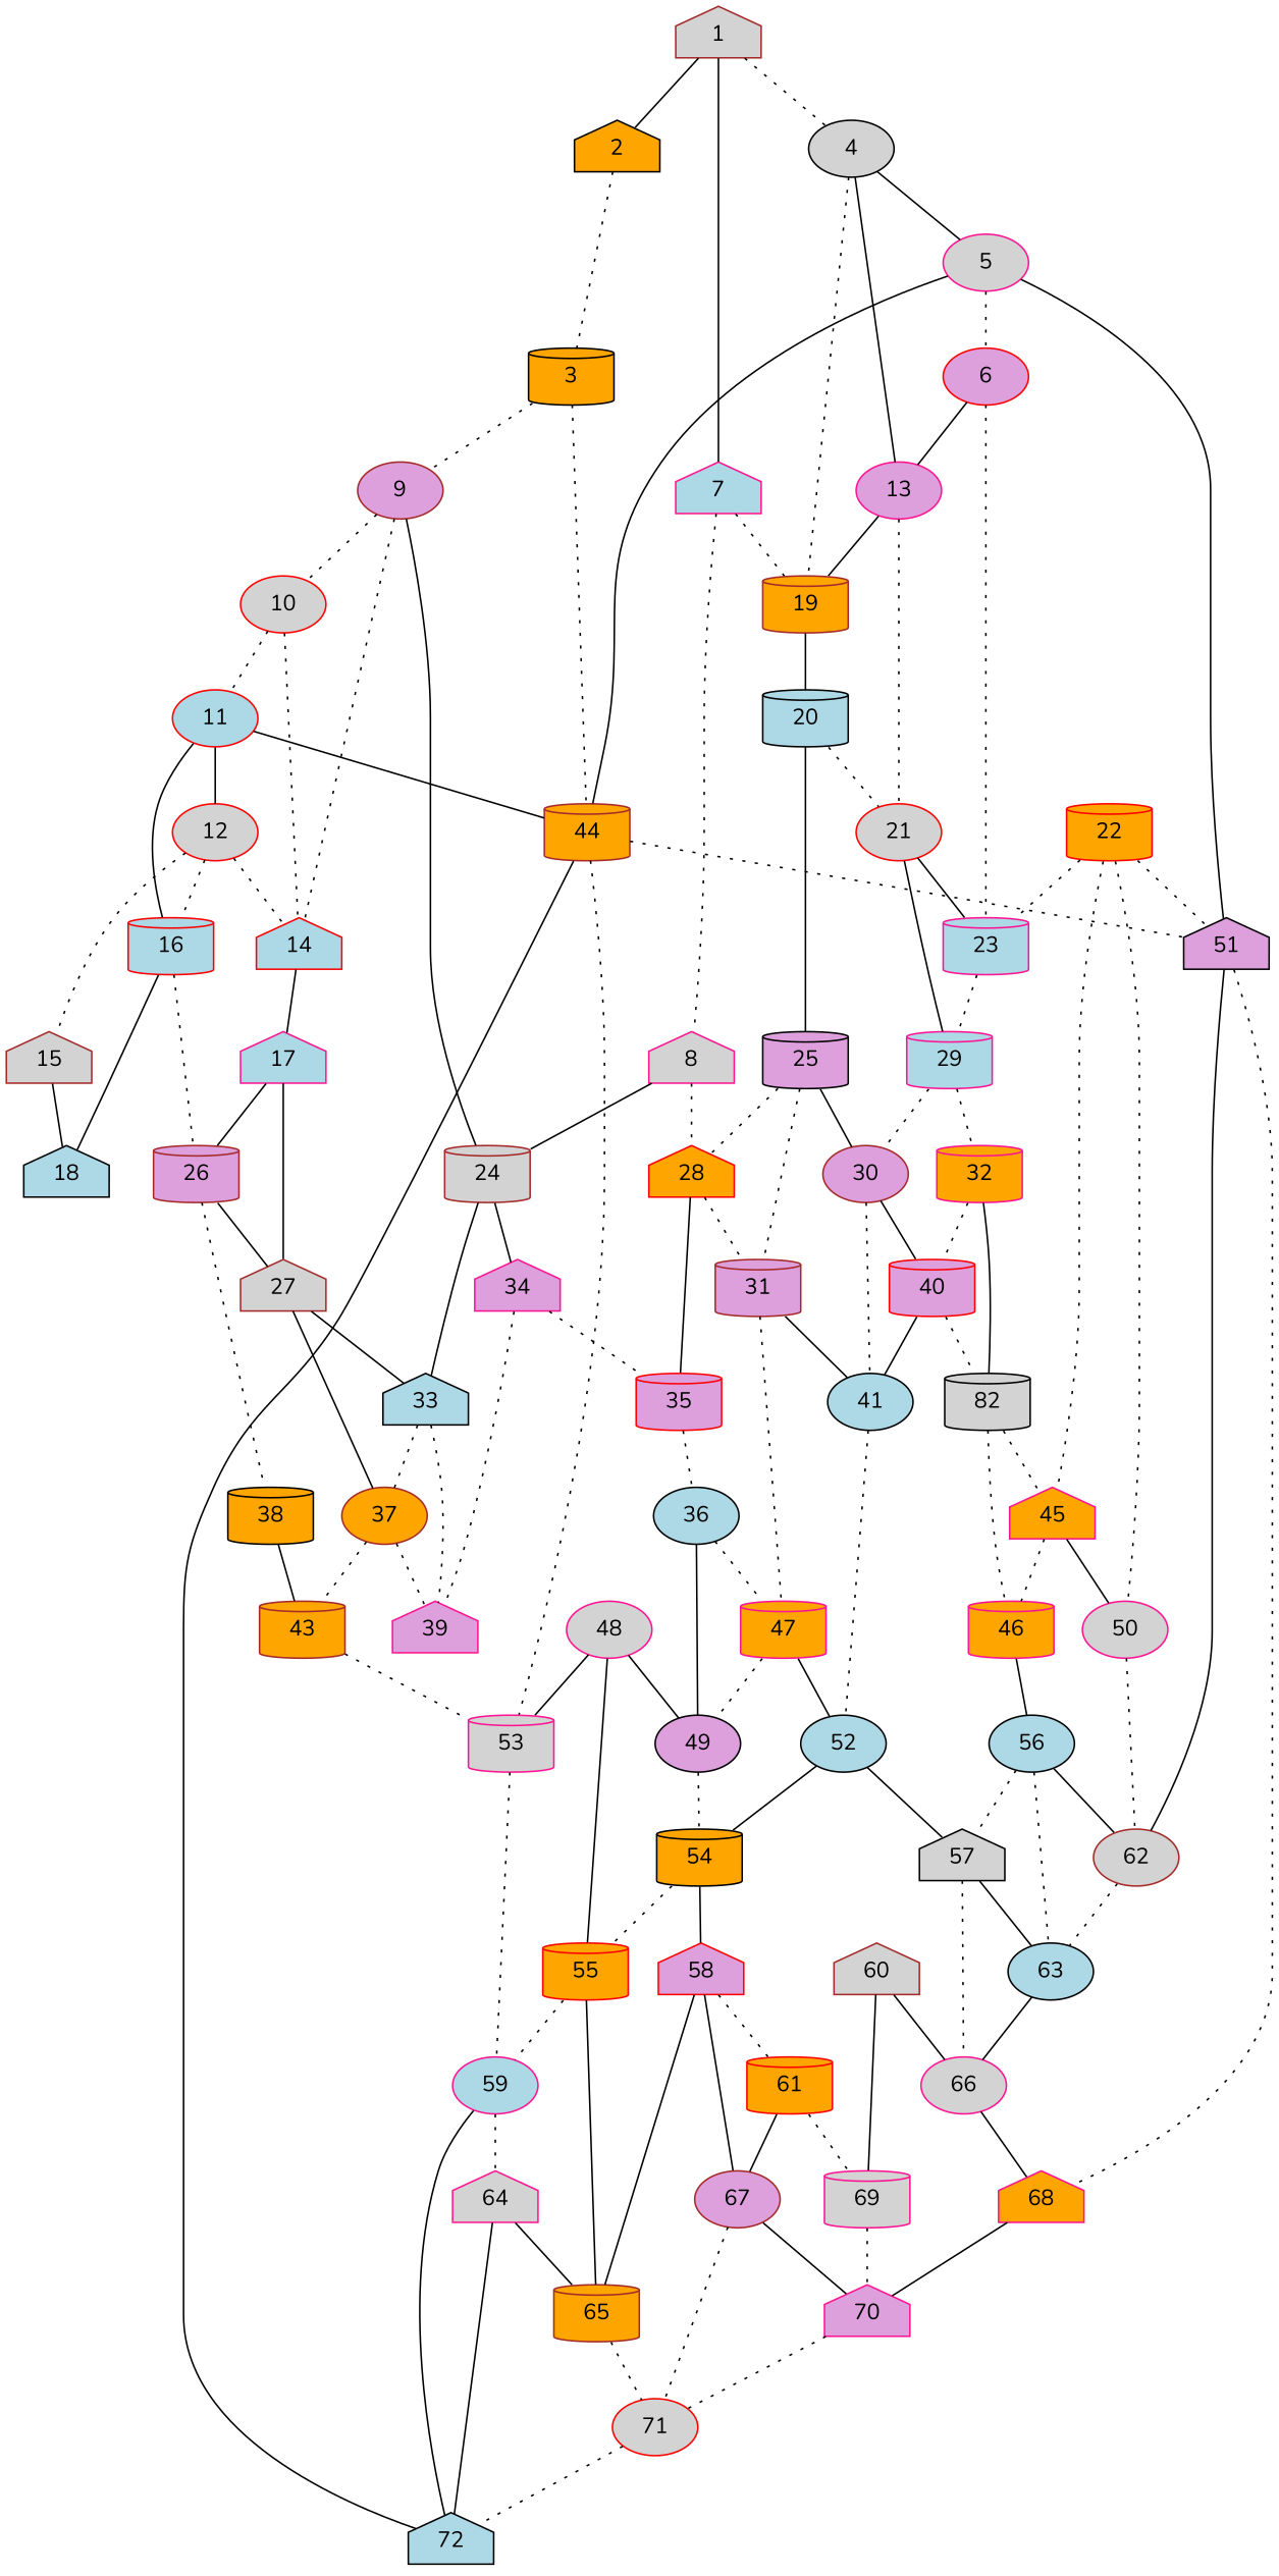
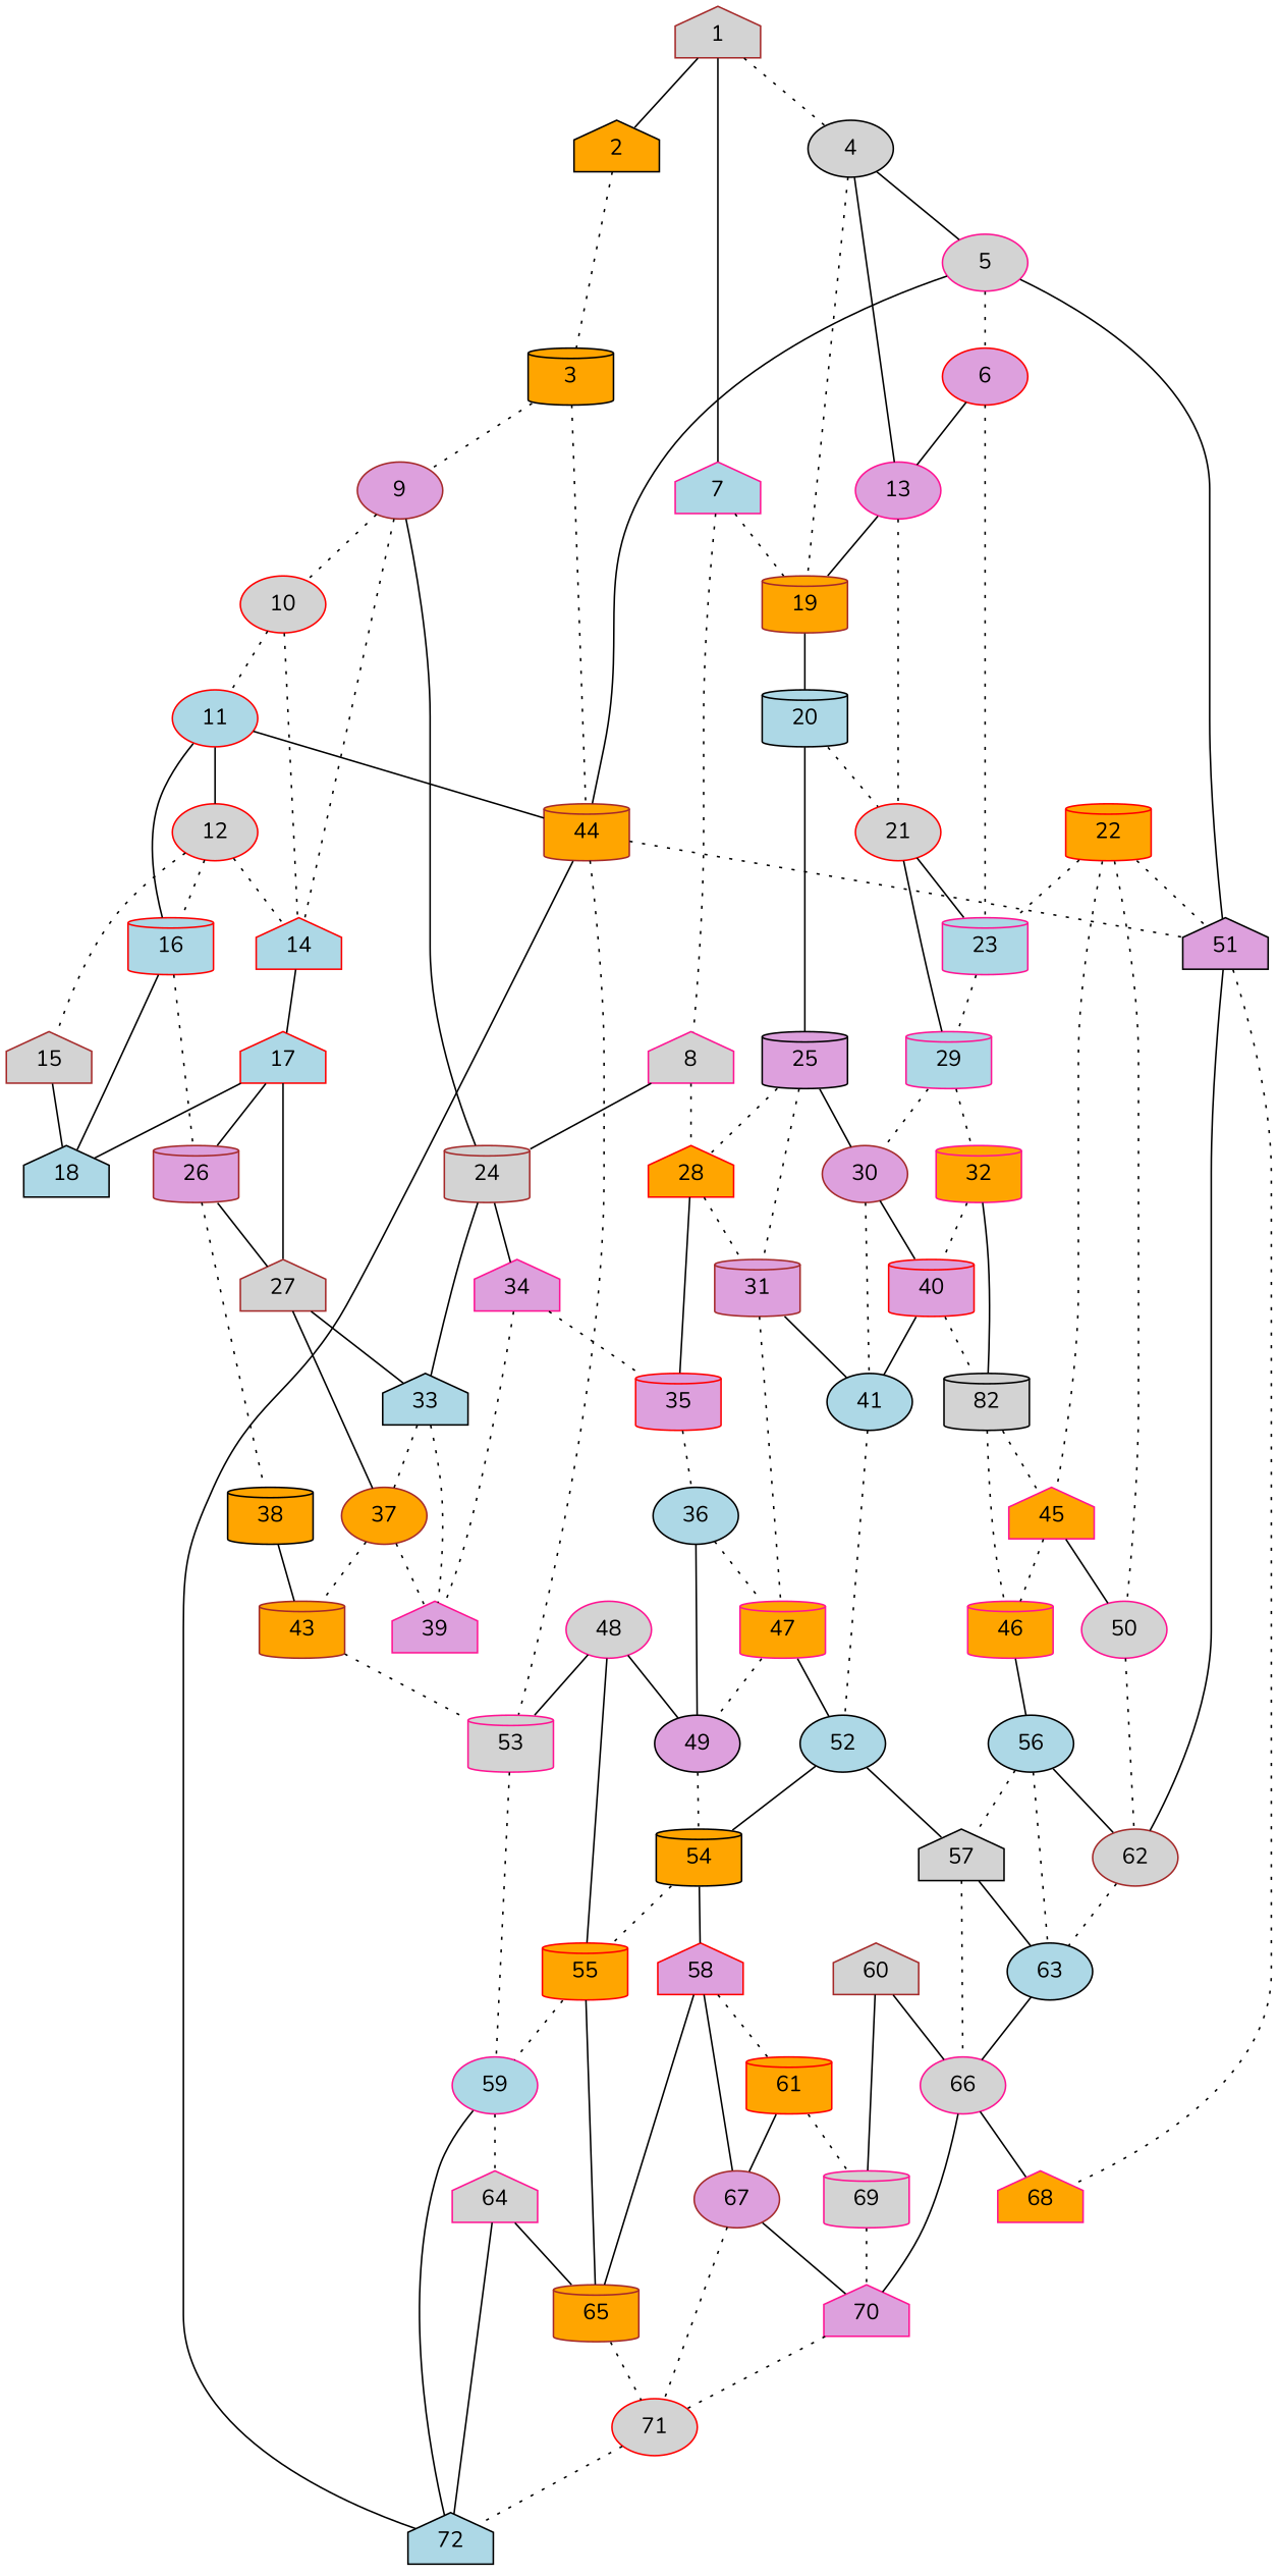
  graph {
    fontname=Nunito
    node [color=deeppink fillcolor=lightgrey fontname=Nunito shape=cylinder style=filled]
    edge [fontname=Nunito style=dotted weight=1.0]
    1 [color=brown shape=house]
    2 [color=black fillcolor=orange shape=house]
    4 [color=black shape=ellipse]
    7 [fillcolor=lightblue shape=house]
    3 [color=black fillcolor=orange]
    5 [shape=ellipse]
    13 [fillcolor=plum shape=ellipse]
    19 [color=brown fillcolor=orange]
    8 [shape=house]
    9 [color=brown fillcolor=plum shape=ellipse]
    44 [color=brown fillcolor=orange]
    24 [color=brown]
    10 [color=red shape=ellipse]
    14 [color=red fillcolor=lightblue shape=house]
    51 [color=black fillcolor=plum shape=house]
    53
    72 [color=black fillcolor=lightblue shape=house]
    6 [color=red fillcolor=plum shape=ellipse]
    21 [color=red shape=ellipse]
    20 [color=black fillcolor=lightblue]
    23 [fillcolor=lightblue]
    62 [color=brown shape=ellipse]
    68 [fillcolor=orange shape=house]
    29 [fillcolor=lightblue]
    28 [color=red fillcolor=orange shape=house]
    33 [color=black fillcolor=lightblue shape=house]
    34 [fillcolor=plum shape=house]
    31 [color=brown fillcolor=plum]
    35 [color=red fillcolor=plum]
    11 [color=red fillcolor=lightblue shape=ellipse]
-   17 [fillcolor=lightblue shape=house]
+   17 [color=red fillcolor=lightblue shape=house]
    12 [color=red shape=ellipse]
    16 [color=red fillcolor=lightblue]
    15 [color=brown shape=house]
    18 [color=black fillcolor=lightblue shape=house]
    26 [color=brown fillcolor=plum]
    27 [color=brown shape=house]
    38 [color=black fillcolor=orange]
    37 [color=brown fillcolor=orange shape=ellipse]
    25 [color=black fillcolor=plum]
    30 [color=brown fillcolor=plum shape=ellipse]
    32 [fillcolor=orange]
    22 [color=red fillcolor=orange]
    45 [fillcolor=orange shape=house]
    50 [shape=ellipse]
    46 [fillcolor=orange]
    39 [fillcolor=plum shape=house]
    40 [color=red fillcolor=plum]
    41 [color=black fillcolor=lightblue shape=ellipse]
    47 [fillcolor=orange]
    43 [color=brown fillcolor=orange]
    36 [color=black fillcolor=lightblue shape=ellipse]
    n53 [color=black label=82]
    52 [color=black fillcolor=lightblue shape=ellipse]
    49 [color=black fillcolor=plum shape=ellipse]
    54 [color=black fillcolor=orange]
    48 [shape=ellipse]
    55 [color=red fillcolor=orange]
    57 [color=black shape=house]
    56 [color=black fillcolor=lightblue shape=ellipse]
    59 [fillcolor=lightblue shape=ellipse]
    63 [color=black fillcolor=lightblue shape=ellipse]
    65 [color=brown fillcolor=orange]
    58 [color=red fillcolor=plum shape=house]
    70 [fillcolor=plum shape=house]
    66 [shape=ellipse]
    64 [shape=house]
    61 [color=red fillcolor=orange]
    67 [color=brown fillcolor=plum shape=ellipse]
    71 [color=red shape=ellipse]
    69
    60 [color=brown shape=house]
    1 -- 2 [style=solid]
    1 -- 4
    1 -- 7 [style=solid]
    2 -- 3
    4 -- 5 [style=solid]
    4 -- 13 [style=solid]
    4 -- 19
    7 -- 19
    7 -- 8
    3 -- 9
    3 -- 44
    5 -- 44 [style=solid]
    5 -- 51 [style=solid weight=2.0]
    5 -- 6
    13 -- 19 [style=solid]
    13 -- 21
    19 -- 20 [style=solid]
    8 -- 24 [style=solid]
    8 -- 28
    9 -- 24 [style=solid]
    9 -- 10
    9 -- 14
    44 -- 51
    44 -- 53
    44 -- 72 [style=solid]
    24 -- 33 [style=solid]
    24 -- 34 [style=solid]
    10 -- 14
    10 -- 11
    14 -- 17 [style=solid]
    51 -- 62 [style=solid]
    51 -- 68
    53 -- 59
    6 -- 13 [style=solid]
    6 -- 23
    21 -- 23 [style=solid]
    21 -- 29 [style=solid]
    20 -- 21
    20 -- 25 [style=solid]
    23 -- 29
    62 -- 63
-   68 -- 70 [style=solid]
+   66 -- 70 [style=solid]
    29 -- 30
    29 -- 32
    28 -- 31
    28 -- 35 [style=solid]
    33 -- 37
    33 -- 39
    34 -- 35 [weight=2.0]
    34 -- 39
    31 -- 41 [style=solid]
    31 -- 47
    35 -- 36
    11 -- 44 [style=solid]
    11 -- 12 [style=solid]
    11 -- 16 [style=solid]
+   17 -- 18 [style=solid]
    17 -- 26 [style=solid]
    17 -- 27 [style=solid]
    12 -- 14
    12 -- 16
    12 -- 15
    16 -- 18 [style=solid]
    16 -- 26
    15 -- 18 [style=solid weight=2.0]
    26 -- 27 [style=solid]
    26 -- 38
    27 -- 33 [style=solid]
    27 -- 37 [style=solid]
    38 -- 43 [style=solid weight=2.0]
    37 -- 39
    37 -- 43
    25 -- 28
    25 -- 31
    25 -- 30 [style=solid]
    30 -- 40 [style=solid]
    30 -- 41
    32 -- 40
    32 -- n53 [style=solid]
    22 -- 51
    22 -- 23
    22 -- 45
    22 -- 50
    45 -- 50 [style=solid]
    45 -- 46
    50 -- 62
    46 -- 56 [style=solid]
    40 -- 41 [style=solid]
    40 -- n53
    41 -- 52
    47 -- 52 [style=solid]
    47 -- 49
    43 -- 53
    36 -- 47
    36 -- 49 [style=solid]
    n53 -- 45
    n53 -- 46
    52 -- 54 [style=solid]
    52 -- 57 [style=solid]
    49 -- 54
    54 -- 55
    54 -- 58 [style=solid]
    48 -- 53 [style=solid]
    48 -- 49 [style=solid]
    48 -- 55 [style=solid]
    55 -- 59
    55 -- 65 [style=solid]
    57 -- 63 [style=solid]
    57 -- 66
    56 -- 62 [style=solid]
    56 -- 57
    56 -- 63
    59 -- 72 [style=solid]
    59 -- 64
    63 -- 66 [style=solid]
    65 -- 71
    58 -- 65 [style=solid]
    58 -- 61
    58 -- 67 [style=solid]
    70 -- 71
    66 -- 68 [style=solid]
    64 -- 72 [style=solid]
    64 -- 65 [style=solid]
    61 -- 67 [style=solid]
    61 -- 69
    67 -- 70 [style=solid]
    67 -- 71
    71 -- 72
    69 -- 70
    60 -- 66 [style=solid]
    60 -- 69 [style=solid weight=2.0]
  }
